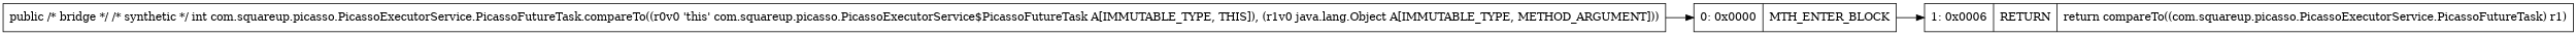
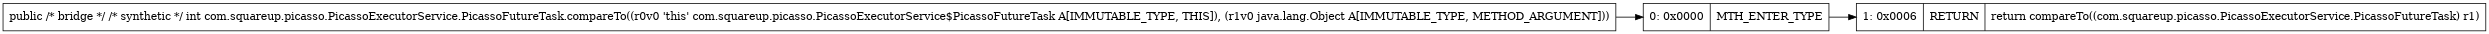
  digraph {
    rankdir=LR
    node [shape=record]
-   n1 [label="{0\:\ 0x0000|MTH_ENTER_BLOCK\l}"]
+   n1 [label="{0\:\ 0x0000|MTH_ENTER_TYPE\l}"]
    n2 [label="{1\:\ 0x0006|RETURN\l|return compareTo((com.squareup.picasso.PicassoExecutorService.PicassoFutureTask) r1)\l}"]
    n3 [label="{public \/* bridge *\/ \/* synthetic *\/ int com.squareup.picasso.PicassoExecutorService.PicassoFutureTask.compareTo((r0v0 'this' com.squareup.picasso.PicassoExecutorService$PicassoFutureTask A[IMMUTABLE_TYPE, THIS]), (r1v0 java.lang.Object A[IMMUTABLE_TYPE, METHOD_ARGUMENT])) }"]
    n1 -> n2
    n3 -> n1
  }
